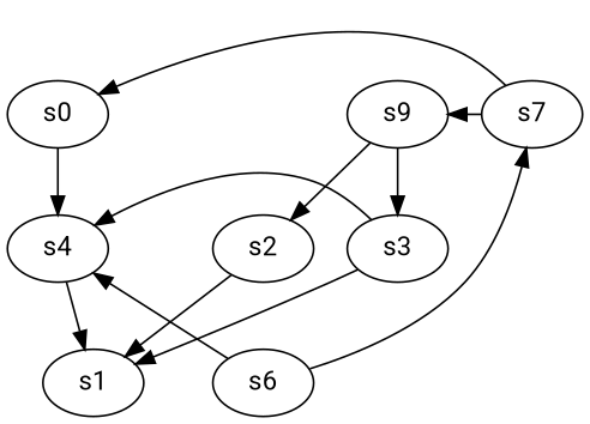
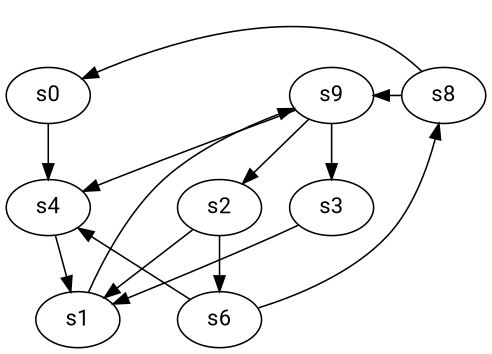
  digraph {
    fontname=Roboto
    node [fontname=Roboto player=1]
    edge [fontname=Roboto]
    s0 [player=0]
    s4
    s1 [player=0]
    n4 [label=s9]
    s2
    s3
    s6 [player=0]
-   s8 [label=s7]
+   s8
    s0 -> s4
    s4 -> s1
-   s3 -> s4 [constraint="time % 7 == 1"]
+   s1 -> n4 [constraint="time % 7 == 5"]
+   n4 -> s4 [constraint="time % 7 == 1"]
    n4 -> s2 [constraint="time % 4 == 2"]
    n4 -> s3
    s2 -> s1
+   s2 -> s6
    s3 -> s1 [constraint="time % 6 == 0"]
    s6 -> s4 [constraint="!(time % 4 == 3)"]
    s6 -> s8 [constraint="!(time % 4 == 0)"]
    s8 -> s0 [constraint="time % 4 == 2 && time % 5 == 4"]
    s8 -> n4 [constraint="time % 7 == 6"]
  }
